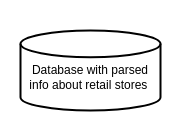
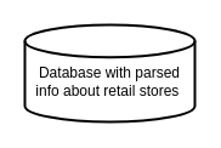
  <mxCell id="0" />
  <mxCell id="1" parent="0" />
- <mxCell id="2" value="&lt;br&gt;Database with parsed info about retail stores&amp;nbsp;" style="strokeWidth=2;html=1;shape=mxgraph.flowchart.database;whiteSpace=wrap;" vertex="1" parent="1"><mxGeometry x="20" y="30" width="140" height="80" as="geometry" /></mxCell>
+ <mxCell id="2" value="&lt;br&gt;Database with parsed info about retail stores&amp;nbsp;" style="strokeWidth=2;html=1;shape=mxgraph.flowchart.database;whiteSpace=wrap;" vertex="1" parent="1"><mxGeometry x="20" y="20" width="140" height="80" as="geometry" /></mxCell>
